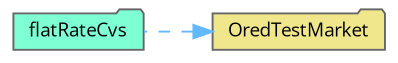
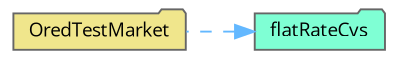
  digraph {
    rankdir=RL
    fontname="Open Sans"
    node [fontname="Open Sans" fontsize=10 shape=folder style=filled]
    n1 [color=gray40 fillcolor=aquamarine fontcolor=black height=0.2 label=flatRateCvs width=0.4]
    n2 [color=grey40 fillcolor=khaki height=0.2 label=OredTestMarket width=0.4]
-   n2 -> n1 [color=steelblue1 dir=back fontname="Open Sans" fontsize=10 labelfontname=Helvetica labelfontsize=10 style=dashed]
+   n1 -> n2 [color=steelblue1 dir=back fontname="Open Sans" fontsize=10 labelfontname=Helvetica labelfontsize=10 style=dashed]
  }
